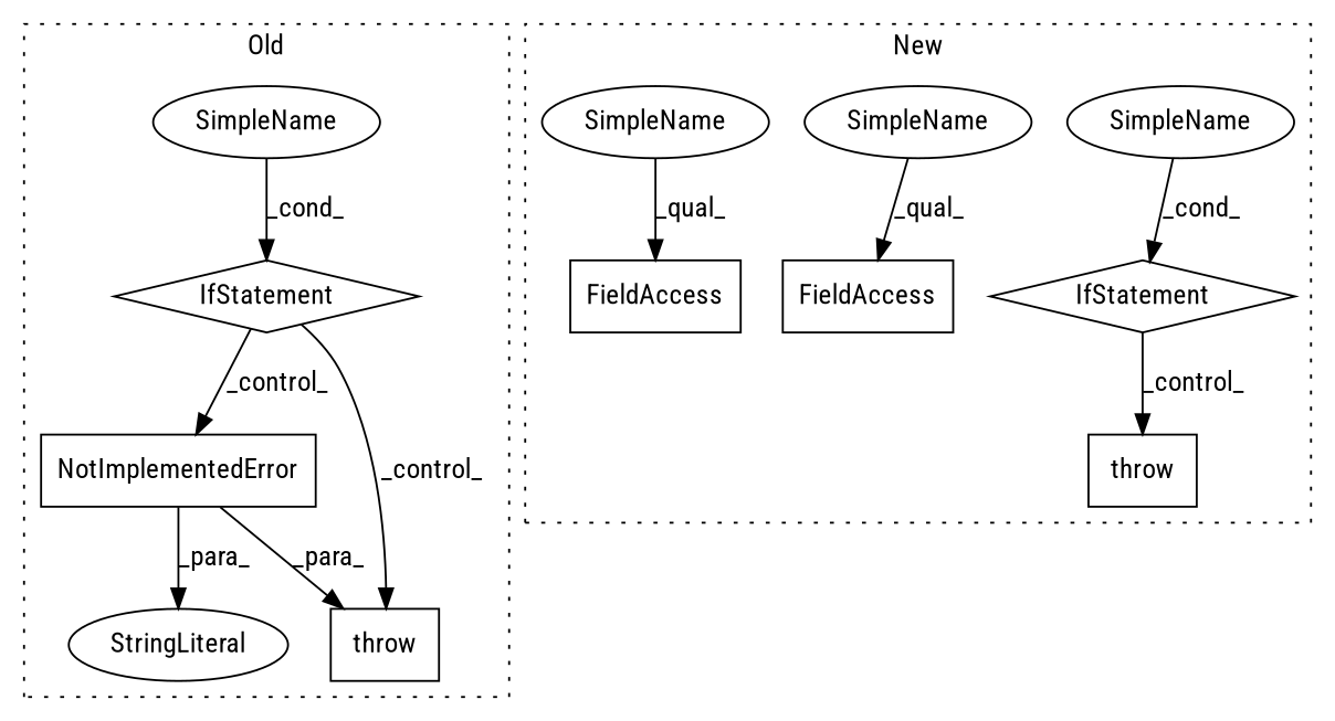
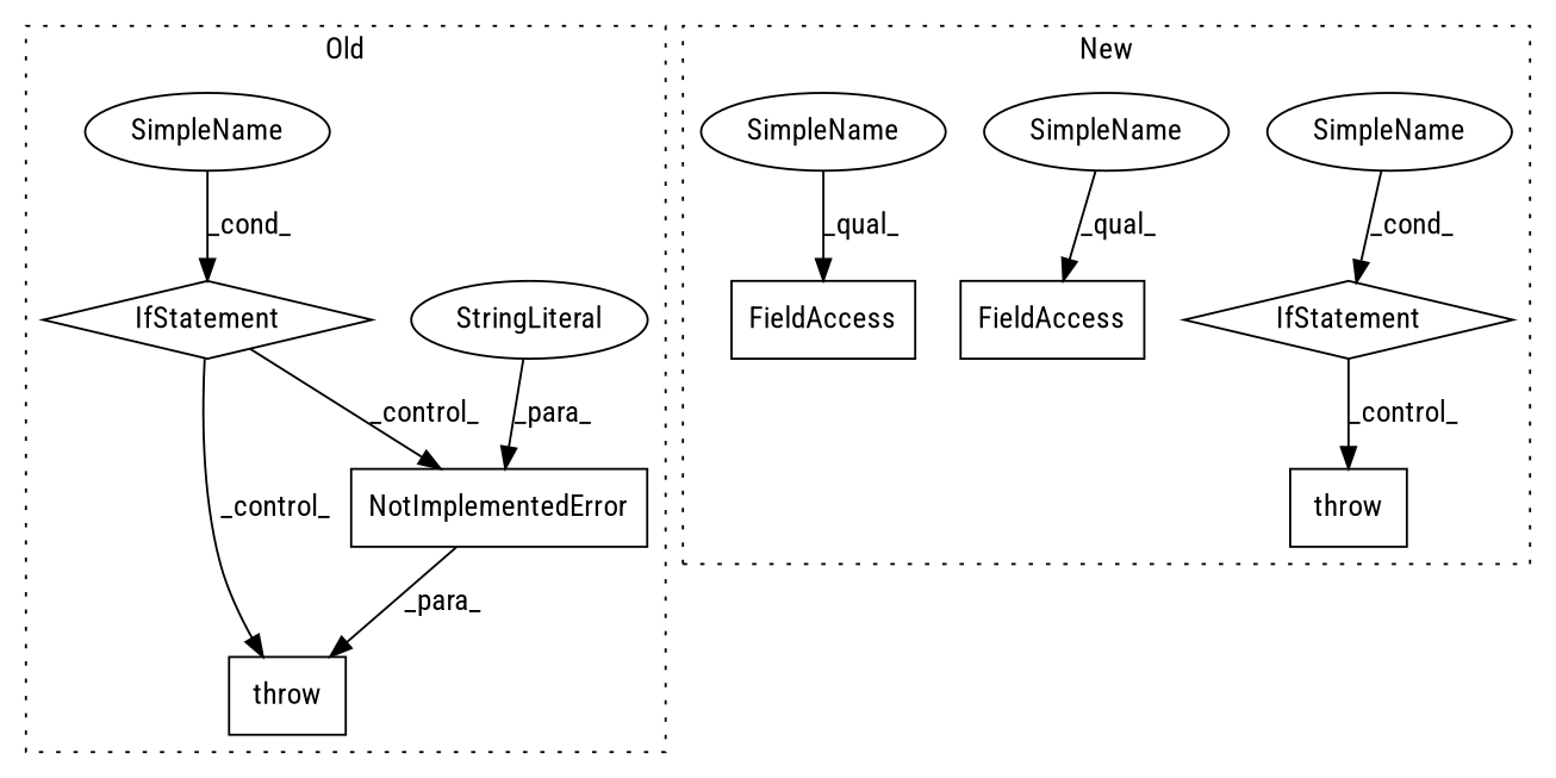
  digraph {
    fontname="Roboto Condensed"
    node [a=42 fontname="Roboto Condensed" shape=box]
    edge [fontname="Roboto Condensed"]
    n1 [a=32 l="20,1" label=NotImplementedError s="3351,3413"]
    n2 [a=53 l=6 label=throw s=3345]
    n3 [a=45 l=42 label=StringLiteral s=3371 shape=ellipse]
    n4 [a=25 l="4,2" label=IfStatement s="3108,3133" shape=diamond]
    n5 [label=SimpleName shape=ellipse]
    n6 [a=53 l=6 label=throw s=1770]
    n7 [a=25 l="4,2" label=IfStatement s="1736,1760" shape=diamond]
    n8 [label=SimpleName shape=ellipse]
    n9 [a=22 l=12 label=FieldAccess s=1740]
    n10 [a=22 l=25 label=FieldAccess s=1998]
    n11 [l=4 label=SimpleName s=1998 shape=ellipse]
    n12 [l=4 label=SimpleName s=1740 shape=ellipse]
    subgraph cluster_1 {
      label=Old
      style=dotted
      n1
      n2
      n3
      n4
      n5
    }
    subgraph cluster_2 {
      label=New
      style=dotted
      n6
      n7
      n8
      n9
      n10
      n11
      n12
    }
    n1 -> n2 [label=_para_]
-   n1 -> n3 [label=_para_]
+   n3 -> n1 [label=_para_]
    n4 -> n1 [label=_control_]
    n4 -> n2 [label=_control_]
    n5 -> n4 [label=_cond_]
    n7 -> n6 [label=_control_]
    n8 -> n7 [label=_cond_]
    n11 -> n10 [label=_qual_]
    n12 -> n9 [label=_qual_]
  }
